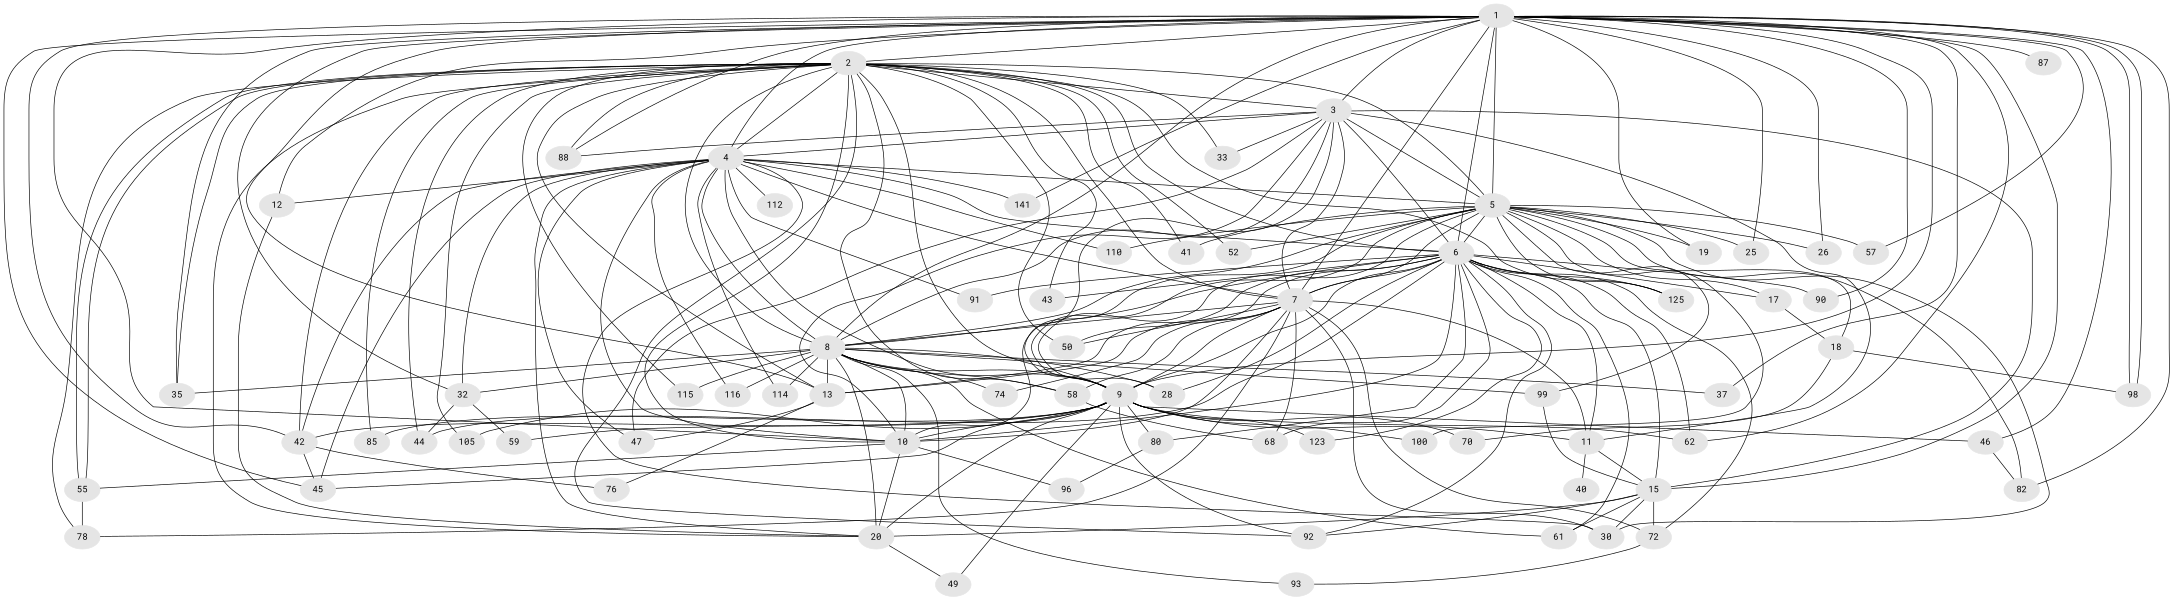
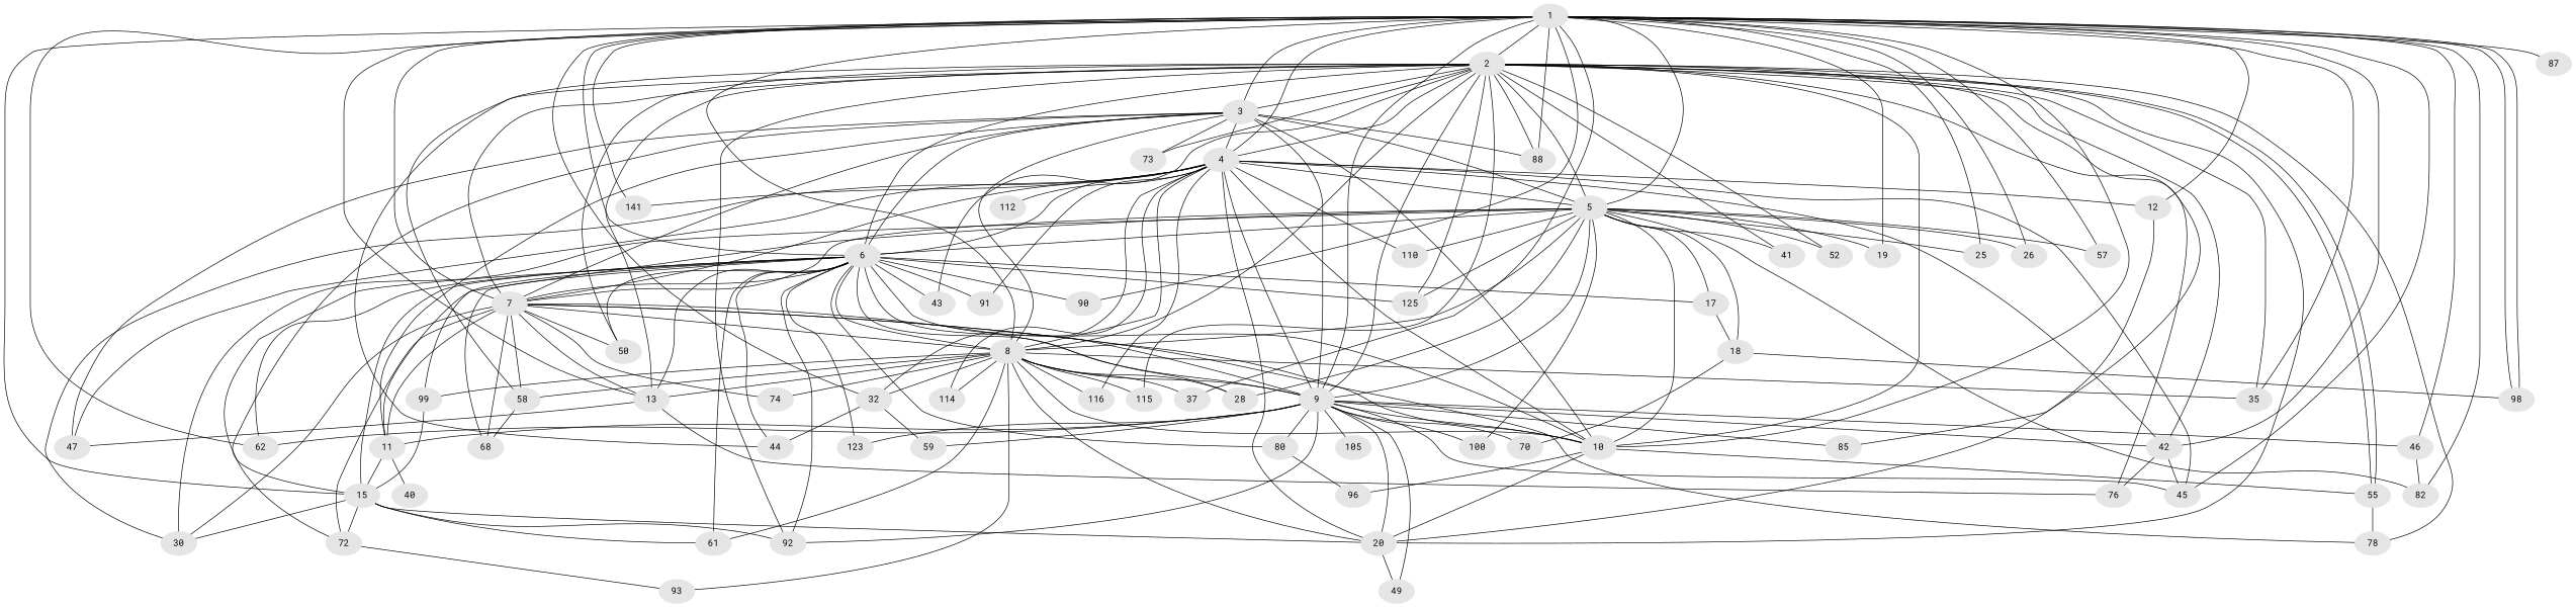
  graph {
    fontname="Roboto Mono"
    node [color=gray90 fontname="Roboto Mono" style=filled]
    edge [fontname="Roboto Mono"]
    1
    2
    3
    4 [super="+39"]
    5 [super="+36"]
    6
    7 [super="+71+109+16+77+31+86+102+29+24"]
    8 [super="+38"]
    9 [super="+79+27+14+22"]
    10
    12 [super="+140"]
    13 [super="+34+23"]
    15 [super="+95+67+53"]
    19
    25
    26
    32 [super="+56"]
    35 [super="+129"]
    37
    42 [super="+119+103"]
    45
    46 [super="+124"]
    57
    62 [super="+142"]
    82
    87
    88 [super="+101"]
    90
    98 [super="+127"]
    141
    20 [super="+48+21+65"]
-   33
+   33 [label=73]
    41
    43
    44 [super="+69"]
    50
    52
    55 [super="+64"]
    58 [super="+118"]
    78
    85
    92
    105
    115
    125 [super="+134"]
    11 [super="+131"]
    47 [super="+122"]
    30
    91
    110
    112
    114
    116
    17 [super="+113"]
    18
    28 [super="+137"]
    99
    100
    68
    72 [super="+73"]
    80 [super="+126+89"]
    123
    61
    74
    93
    49
    59
    70
    96
    76
    40
    1 -- 2
    1 -- 3
    1 -- 4
    1 -- 5
    1 -- 6
    1 -- 7 [weight=3]
    1 -- 8
    1 -- 9 [weight=4]
    1 -- 10
    1 -- 12
    1 -- 13
    1 -- 15
    1 -- 19
    1 -- 25
    1 -- 26
    1 -- 32
    1 -- 35
    1 -- 37
    1 -- 42
    1 -- 45
    1 -- 46
    1 -- 57
    1 -- 62
    1 -- 82
    1 -- 87
    1 -- 88 [weight=2]
    1 -- 90
    1 -- 98
    1 -- 98
    1 -- 141
    2 -- 3
    2 -- 4
    2 -- 5
    2 -- 6
    2 -- 7 [weight=2]
    2 -- 8
    2 -- 9
    2 -- 10
    2 -- 13
    2 -- 35
    2 -- 42
    2 -- 88
    2 -- 20
    2 -- 33
    2 -- 41
    2 -- 43
    2 -- 44
    2 -- 50
    2 -- 52
    2 -- 55
    2 -- 55
    2 -- 58
    2 -- 78
    2 -- 85
    2 -- 92
-   2 -- 105
+   2 -- 76
    2 -- 115
    2 -- 125
    3 -- 4
    3 -- 5 [weight=2]
    3 -- 6
    3 -- 7
    3 -- 8
    3 -- 9 [weight=2]
    3 -- 10
    3 -- 15
    3 -- 88
    3 -- 33
    3 -- 11
    3 -- 47
    4 -- 5 [weight=3]
    4 -- 6
    4 -- 7 [weight=4]
    4 -- 8
    4 -- 9 [weight=4]
    4 -- 10
    4 -- 12
    4 -- 32
    4 -- 42
    4 -- 45
    4 -- 141
    4 -- 20
    4 -- 47
    4 -- 30
    4 -- 91
    4 -- 110
    4 -- 112
    4 -- 114
    4 -- 116
    5 -- 6
    5 -- 7
    5 -- 8
    5 -- 9 [weight=3]
    5 -- 10
    5 -- 19
    5 -- 25
    5 -- 26
    5 -- 57
    5 -- 82
    5 -- 41
    5 -- 52
    5 -- 125
    5 -- 30
    5 -- 110
    5 -- 17 [weight=2]
    5 -- 18
    5 -- 28
    5 -- 99
    5 -- 100
    6 -- 7 [weight=4]
    6 -- 8
    6 -- 9
    6 -- 10
    6 -- 13
    6 -- 15
    6 -- 62
    6 -- 90
    6 -- 43
    6 -- 44 [weight=2]
    6 -- 50
    6 -- 92
    6 -- 125
    6 -- 11
    6 -- 91
    6 -- 17 [weight=2]
    6 -- 28
    6 -- 68
    6 -- 72
    6 -- 80
    6 -- 123
    6 -- 61
    7 -- 8
    7 -- 9
    7 -- 10
    7 -- 13
    7 -- 50
    7 -- 58
    7 -- 78
    7 -- 11
    7 -- 30
    7 -- 68
    7 -- 72
    7 -- 74
    8 -- 9
    8 -- 10
    8 -- 13
    8 -- 32
    8 -- 35 [weight=2]
    8 -- 37
    8 -- 20
    8 -- 58
    8 -- 115
    8 -- 114
    8 -- 116
    8 -- 28
    8 -- 99
    8 -- 61
    8 -- 74
    8 -- 93
    9 -- 10 [weight=2]
    9 -- 42
    9 -- 45
    9 -- 46
    9 -- 62
    9 -- 20
    9 -- 85
    9 -- 92
    9 -- 105
    9 -- 11
    9 -- 100
    9 -- 80 [weight=4]
    9 -- 123
    9 -- 49
    9 -- 59
    9 -- 70
    10 -- 20
    10 -- 55
    10 -- 96
    12 -- 20
    13 -- 47
    13 -- 76
    15 -- 20
    15 -- 92
    15 -- 30
    15 -- 72
    15 -- 61
    32 -- 44 [weight=2]
    32 -- 59
    42 -- 45
    42 -- 76
    46 -- 82
    20 -- 49
    55 -- 78
    58 -- 68
    11 -- 15
    11 -- 40
    17 -- 18
    18 -- 98
    18 -- 70
    99 -- 15
    72 -- 93
    80 -- 96
  }
